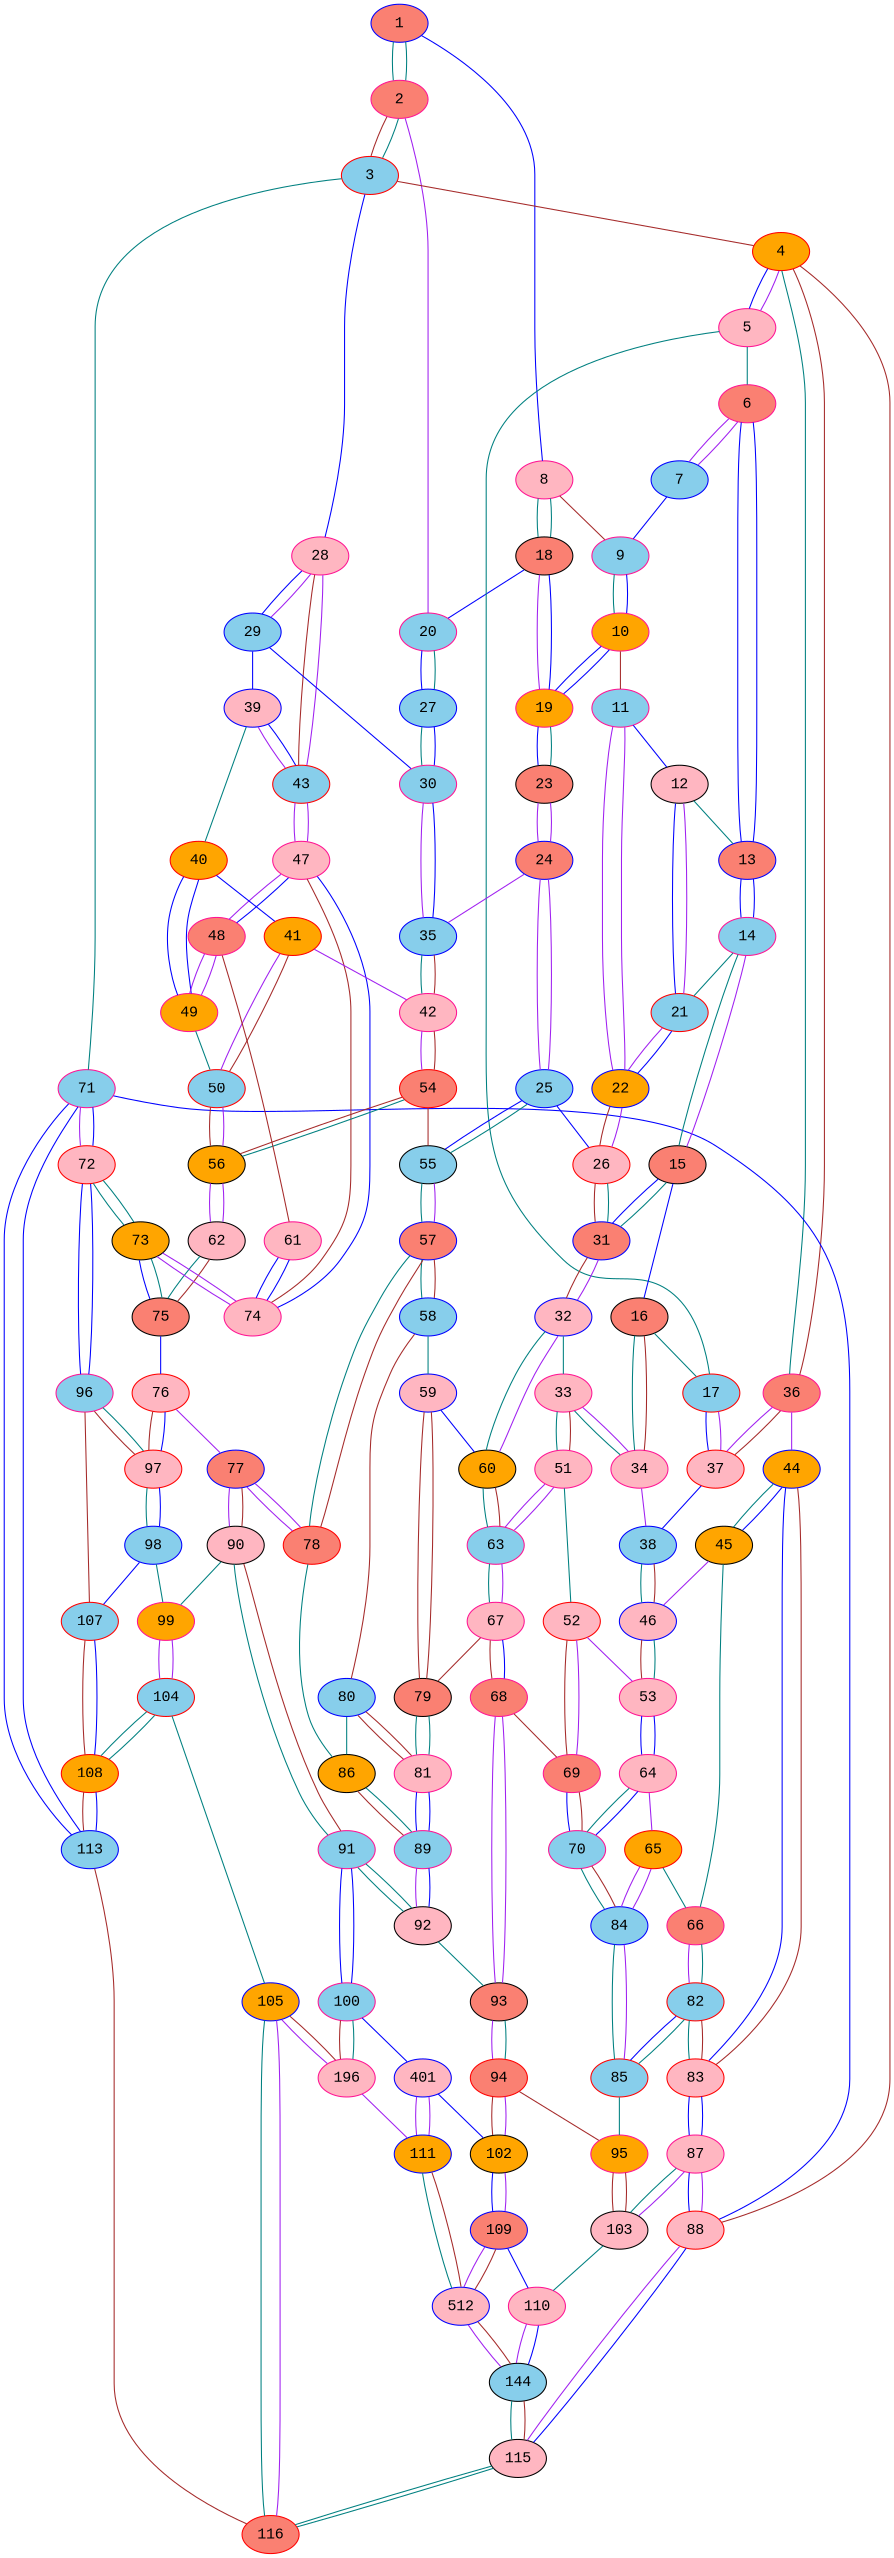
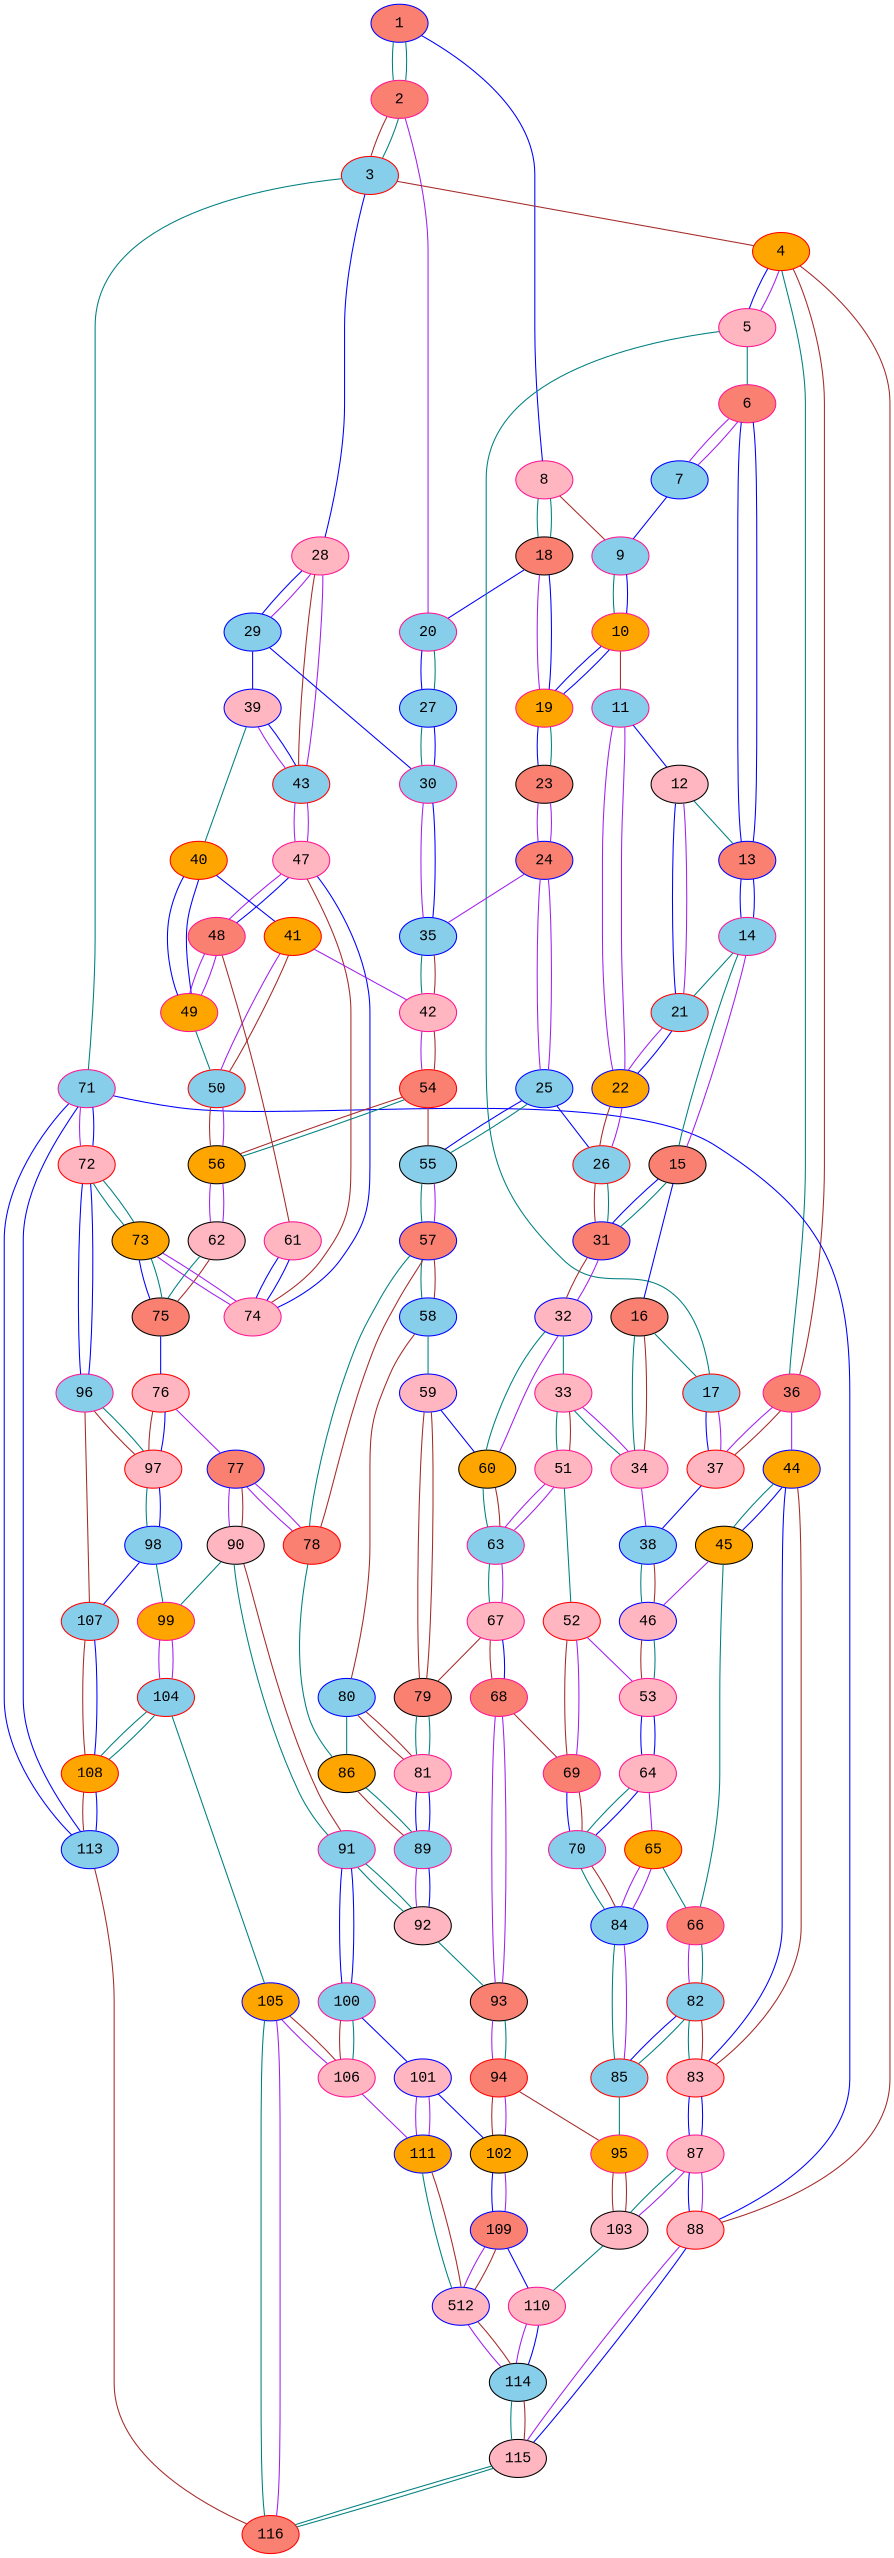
  graph {
    fontname="Liberation Mono"
    node [color=deeppink fillcolor=lightpink fontname="Liberation Mono" style=filled]
    edge [color=teal fontname="Liberation Mono"]
    1 [color=blue fillcolor=salmon]
    2 [fillcolor=salmon]
    8
    3 [color=red fillcolor=skyblue]
    20 [fillcolor=skyblue]
    9 [fillcolor=skyblue]
    18 [color=black fillcolor=salmon]
    4 [color=red fillcolor=orange]
    28
    71 [fillcolor=skyblue]
    27 [color=blue fillcolor=skyblue]
    5
    36 [fillcolor=salmon]
    88 [color=red]
    29 [color=blue fillcolor=skyblue]
    43 [color=red fillcolor=skyblue]
    72 [color=red]
    113 [color=blue fillcolor=skyblue]
    6 [fillcolor=salmon]
    17 [color=red fillcolor=skyblue]
    37 [color=red]
    44 [color=blue fillcolor=orange]
    115 [color=black]
    7 [color=blue fillcolor=skyblue]
    13 [color=blue fillcolor=salmon]
    14 [fillcolor=skyblue]
    10 [fillcolor=orange]
    19 [fillcolor=orange]
    11 [fillcolor=skyblue]
    12 [color=black]
    22 [color=blue fillcolor=orange]
    23 [color=black fillcolor=salmon]
    21 [color=red fillcolor=skyblue]
-   26 [color=red]
+   26 [color=red fillcolor=skyblue]
    15 [color=black fillcolor=salmon]
    16 [color=black fillcolor=salmon]
    31 [color=blue fillcolor=salmon]
    34
    32 [color=blue]
    38 [color=blue fillcolor=skyblue]
    24 [color=blue fillcolor=salmon]
    30 [fillcolor=skyblue]
    25 [color=blue fillcolor=skyblue]
    35 [color=blue fillcolor=skyblue]
    55 [color=black fillcolor=skyblue]
    42
    57 [color=blue fillcolor=salmon]
    39 [color=blue]
    47
    40 [color=red fillcolor=orange]
    33
    60 [color=black fillcolor=orange]
    51
    63 [fillcolor=skyblue]
    52 [color=red]
    46 [color=blue]
    54 [color=red fillcolor=salmon]
    45 [color=black fillcolor=orange]
    83 [color=red]
    53
    41 [color=red fillcolor=orange]
    49 [fillcolor=orange]
    50 [color=red fillcolor=skyblue]
    56 [color=black fillcolor=orange]
    48 [fillcolor=salmon]
    74
    66 [fillcolor=salmon]
    87
    82 [color=red fillcolor=skyblue]
    64
    61
    62 [color=black]
    69 [fillcolor=salmon]
    67
    70 [fillcolor=skyblue]
    65 [color=red fillcolor=orange]
    58 [color=blue fillcolor=skyblue]
    78 [color=red fillcolor=salmon]
    75 [color=black fillcolor=salmon]
    59 [color=blue]
    80 [color=blue fillcolor=skyblue]
    86 [color=black fillcolor=orange]
    79 [color=black fillcolor=salmon]
    81
    76 [color=red]
    68 [fillcolor=salmon]
    84 [color=blue fillcolor=skyblue]
    85 [color=red fillcolor=skyblue]
    93 [color=black fillcolor=salmon]
    94 [color=red fillcolor=salmon]
    73 [color=black fillcolor=orange]
    96 [fillcolor=skyblue]
    116 [color=red fillcolor=salmon]
    97 [color=red]
    107 [color=red fillcolor=skyblue]
    77 [color=blue fillcolor=salmon]
    90 [color=black]
    98 [color=blue fillcolor=skyblue]
    91 [fillcolor=skyblue]
    99 [fillcolor=orange]
    89 [fillcolor=skyblue]
    92 [color=black]
    95 [fillcolor=orange]
    103 [color=black]
    110
    100 [fillcolor=skyblue]
    104 [color=red fillcolor=skyblue]
-   101 [color=blue label=401]
-   106 [label=196]
+   101 [color=blue]
+   106
    102 [color=black fillcolor=orange]
    109 [color=blue fillcolor=salmon]
    108 [color=red fillcolor=orange]
    105 [color=blue fillcolor=orange]
    111 [color=blue fillcolor=orange]
    n115 [color=blue label=512]
-   114 [color=black fillcolor=skyblue label=144]
+   114 [color=black fillcolor=skyblue]
    1 -- 2
    1 -- 2
    1 -- 8 [color=blue]
    2 -- 3 [color=brown]
    2 -- 3
    2 -- 20 [color=purple]
    8 -- 9 [color=brown]
    8 -- 18
    8 -- 18
    3 -- 4 [color=brown]
    3 -- 28 [color=blue]
    3 -- 71
    20 -- 27 [color=blue]
    20 -- 27
    9 -- 10
    9 -- 10 [color=blue]
    18 -- 20 [color=blue]
    18 -- 19 [color=purple]
    18 -- 19 [color=blue]
    4 -- 5 [color=blue]
    4 -- 5 [color=purple]
    4 -- 36
    4 -- 36 [color=brown]
    4 -- 88 [color=brown]
    28 -- 29 [color=blue]
    28 -- 29 [color=purple]
    28 -- 43 [color=brown]
    28 -- 43 [color=purple]
    71 -- 88 [color=blue]
    71 -- 72 [color=purple]
    71 -- 72 [color=blue]
    71 -- 113 [color=blue]
    71 -- 113 [color=blue]
    27 -- 30
    27 -- 30 [color=blue]
    5 -- 6
    5 -- 17
    36 -- 37 [color=purple]
    36 -- 37 [color=brown]
    36 -- 44 [color=purple]
    88 -- 115 [color=purple]
    88 -- 115 [color=blue]
    29 -- 30 [color=blue]
    29 -- 39 [color=blue]
    43 -- 47 [color=purple]
    43 -- 47 [color=purple]
    72 -- 73
    72 -- 73
    72 -- 96 [color=blue]
    72 -- 96 [color=blue]
    113 -- 116 [color=brown]
    6 -- 7 [color=purple]
    6 -- 7 [color=purple]
    6 -- 13 [color=blue]
    6 -- 13 [color=blue]
    17 -- 37 [color=blue]
    17 -- 37 [color=purple]
    37 -- 38 [color=blue]
    44 -- 45
    44 -- 45 [color=blue]
    44 -- 83 [color=blue]
    44 -- 83 [color=brown]
    115 -- 116
    115 -- 116
    7 -- 9 [color=blue]
    13 -- 14 [color=blue]
    13 -- 14 [color=blue]
    14 -- 21
    14 -- 15
    14 -- 15 [color=purple]
    10 -- 19 [color=blue]
    10 -- 19 [color=blue]
    10 -- 11 [color=brown]
    19 -- 23 [color=blue]
    19 -- 23
    11 -- 12 [color=blue]
    11 -- 22 [color=purple]
    11 -- 22 [color=purple]
    12 -- 13
    12 -- 21 [color=blue]
    12 -- 21 [color=purple]
    22 -- 26 [color=brown]
    22 -- 26 [color=purple]
    23 -- 24 [color=purple]
    23 -- 24 [color=purple]
    21 -- 22 [color=purple]
    21 -- 22 [color=blue]
    26 -- 31 [color=brown]
    26 -- 31
    15 -- 16 [color=blue]
    15 -- 31 [color=blue]
    15 -- 31
    16 -- 17
    16 -- 34
    16 -- 34 [color=brown]
    31 -- 32 [color=brown]
    31 -- 32 [color=purple]
    34 -- 38 [color=purple]
    32 -- 33
    32 -- 60
    32 -- 60 [color=purple]
    38 -- 46
    38 -- 46 [color=brown]
    24 -- 25 [color=purple]
    24 -- 25 [color=purple]
    24 -- 35 [color=purple]
    30 -- 35 [color=purple]
    30 -- 35 [color=blue]
    25 -- 26 [color=blue]
    25 -- 55 [color=blue]
    25 -- 55
    35 -- 42
    35 -- 42 [color=brown]
    55 -- 57
    55 -- 57 [color=purple]
    42 -- 54 [color=purple]
    42 -- 54 [color=brown]
    57 -- 58
    57 -- 58 [color=brown]
    57 -- 78
    57 -- 78 [color=brown]
    39 -- 43 [color=purple]
    39 -- 43 [color=blue]
    39 -- 40
    47 -- 48 [color=purple]
    47 -- 48 [color=blue]
    47 -- 74 [color=brown]
    47 -- 74 [color=blue]
    40 -- 41 [color=blue]
    40 -- 49 [color=blue]
    40 -- 49 [color=blue]
    33 -- 34
    33 -- 34 [color=purple]
    33 -- 51
    33 -- 51 [color=brown]
    60 -- 63
    60 -- 63 [color=brown]
    51 -- 63 [color=purple]
    51 -- 63 [color=purple]
    51 -- 52
    63 -- 67
    63 -- 67 [color=purple]
    52 -- 53 [color=purple]
    52 -- 69 [color=brown]
    52 -- 69 [color=purple]
    46 -- 53 [color=brown]
    46 -- 53
    54 -- 55 [color=brown]
    54 -- 56 [color=brown]
    54 -- 56
    45 -- 46 [color=purple]
    45 -- 66
    83 -- 87 [color=blue]
    83 -- 87 [color=blue]
    53 -- 64 [color=blue]
    53 -- 64 [color=blue]
    41 -- 42 [color=purple]
    41 -- 50 [color=purple]
    41 -- 50 [color=brown]
    49 -- 50
    50 -- 56 [color=brown]
    50 -- 56 [color=purple]
    56 -- 62 [color=purple]
    56 -- 62 [color=purple]
    48 -- 49 [color=purple]
    48 -- 49 [color=purple]
    48 -- 61 [color=brown]
    66 -- 82 [color=purple]
    66 -- 82
    87 -- 88 [color=blue]
    87 -- 88 [color=purple]
    87 -- 103
    87 -- 103 [color=purple]
    82 -- 83
    82 -- 83 [color=brown]
    82 -- 85 [color=blue]
    82 -- 85
    64 -- 70
    64 -- 70 [color=blue]
    64 -- 65 [color=purple]
    61 -- 74 [color=blue]
    61 -- 74 [color=blue]
    62 -- 75
    62 -- 75 [color=brown]
    69 -- 70 [color=blue]
    69 -- 70 [color=brown]
    67 -- 79 [color=brown]
    67 -- 68 [color=brown]
    67 -- 68 [color=blue]
    70 -- 84
    70 -- 84 [color=brown]
    65 -- 66
    65 -- 84 [color=purple]
    65 -- 84 [color=purple]
    58 -- 59
    58 -- 80 [color=brown]
    78 -- 86
    75 -- 76 [color=blue]
    59 -- 60 [color=blue]
    59 -- 79 [color=brown]
    59 -- 79 [color=brown]
    80 -- 86
    80 -- 81 [color=brown]
    80 -- 81 [color=brown]
    86 -- 89 [color=brown]
    86 -- 89
    79 -- 81
    79 -- 81
    81 -- 89 [color=blue]
    81 -- 89 [color=blue]
    76 -- 97 [color=brown]
    76 -- 97 [color=blue]
    76 -- 77 [color=purple]
    68 -- 69 [color=brown]
    68 -- 93 [color=purple]
    68 -- 93 [color=purple]
    84 -- 85
    84 -- 85 [color=purple]
    85 -- 95
    93 -- 94 [color=purple]
    93 -- 94
    94 -- 95 [color=brown]
    94 -- 102 [color=brown]
    94 -- 102 [color=purple]
    73 -- 74 [color=purple]
    73 -- 74 [color=purple]
    73 -- 75 [color=blue]
    73 -- 75
    96 -- 97 [color=brown]
    96 -- 97
    96 -- 107 [color=brown]
    97 -- 98
    97 -- 98 [color=blue]
    107 -- 108 [color=brown]
    107 -- 108 [color=blue]
    77 -- 78 [color=purple]
    77 -- 78 [color=purple]
    77 -- 90 [color=purple]
    77 -- 90 [color=brown]
    90 -- 91
    90 -- 91 [color=brown]
    90 -- 99
    98 -- 107 [color=blue]
    98 -- 99
    91 -- 92
    91 -- 92
    91 -- 100 [color=blue]
    91 -- 100 [color=blue]
    99 -- 104 [color=purple]
    99 -- 104 [color=purple]
    89 -- 92 [color=purple]
    89 -- 92 [color=blue]
    92 -- 93
    95 -- 103 [color=brown]
    95 -- 103 [color=brown]
    103 -- 110
    110 -- 114 [color=purple]
    110 -- 114 [color=blue]
    100 -- 101 [color=blue]
    100 -- 106 [color=brown]
    100 -- 106
    104 -- 108
    104 -- 108
    104 -- 105
    101 -- 102 [color=blue]
    101 -- 111 [color=purple]
    101 -- 111 [color=purple]
    106 -- 111 [color=purple]
    102 -- 109 [color=blue]
    102 -- 109 [color=purple]
    109 -- 110 [color=blue]
    109 -- n115 [color=purple]
    109 -- n115 [color=brown]
    108 -- 113 [color=brown]
    108 -- 113 [color=blue]
    105 -- 116
    105 -- 116 [color=purple]
    105 -- 106 [color=purple]
    105 -- 106 [color=brown]
    111 -- n115
    111 -- n115 [color=brown]
    n115 -- 114 [color=purple]
    n115 -- 114 [color=brown]
    114 -- 115
    114 -- 115 [color=brown]
  }
